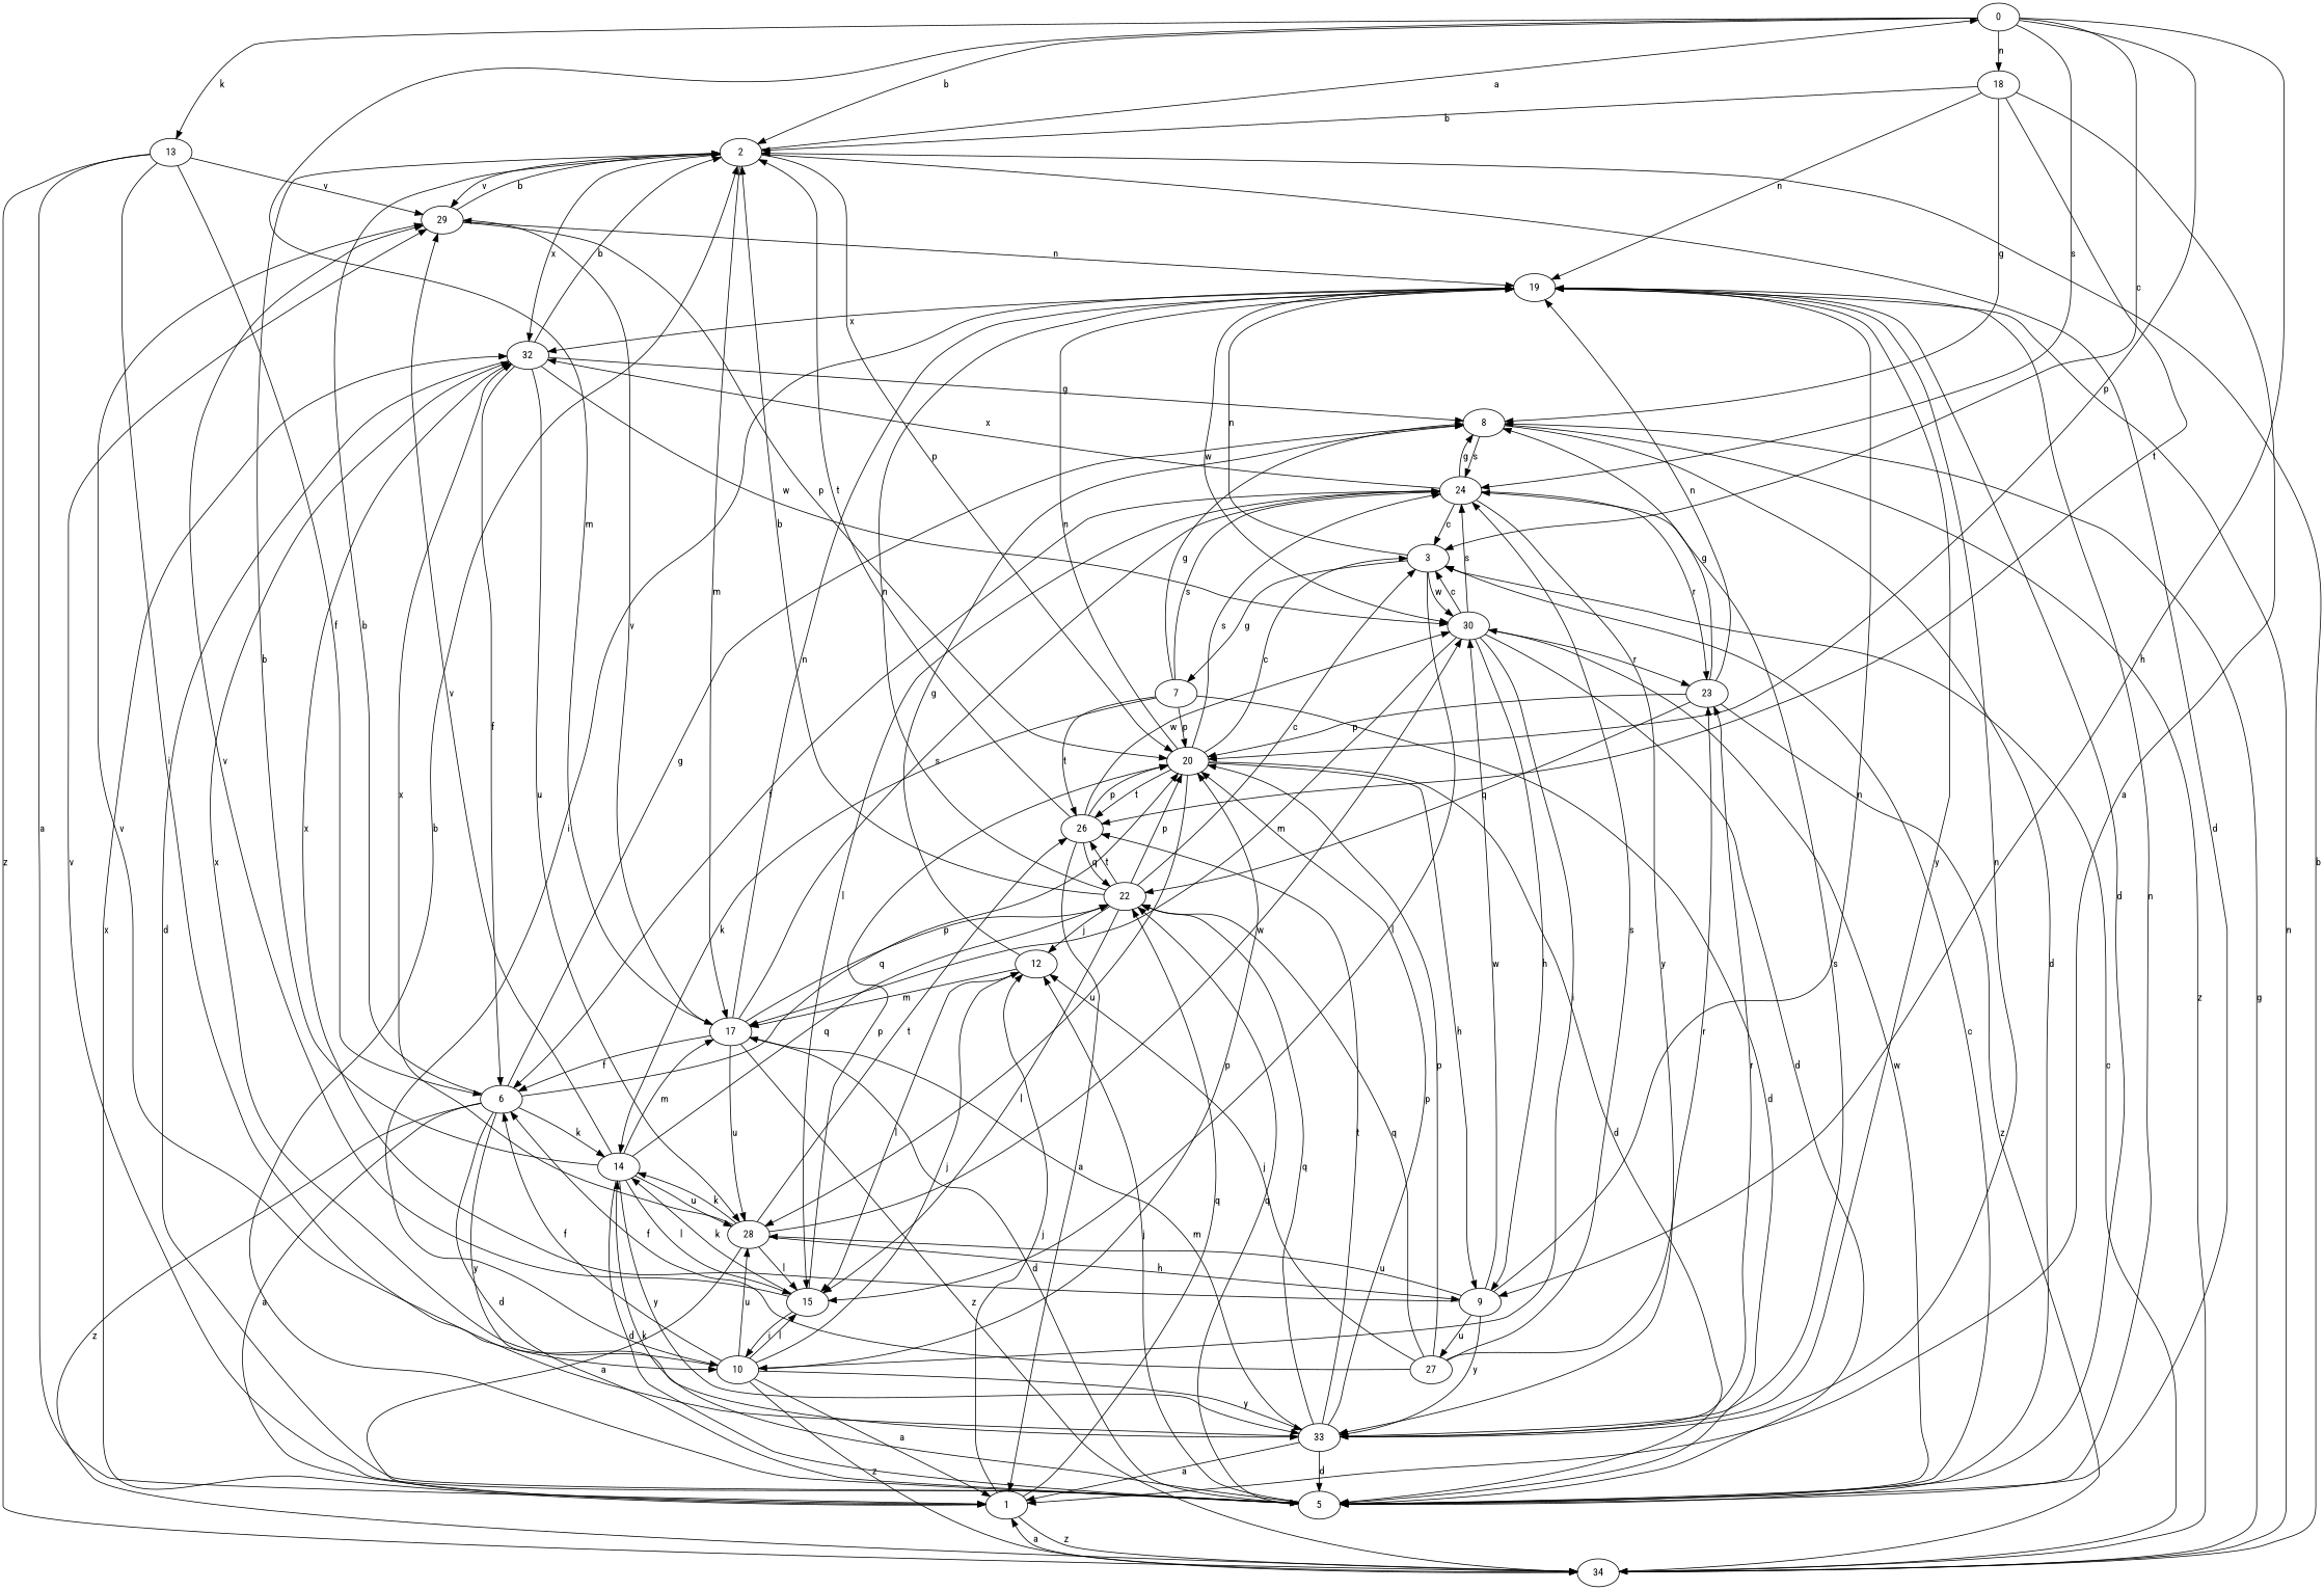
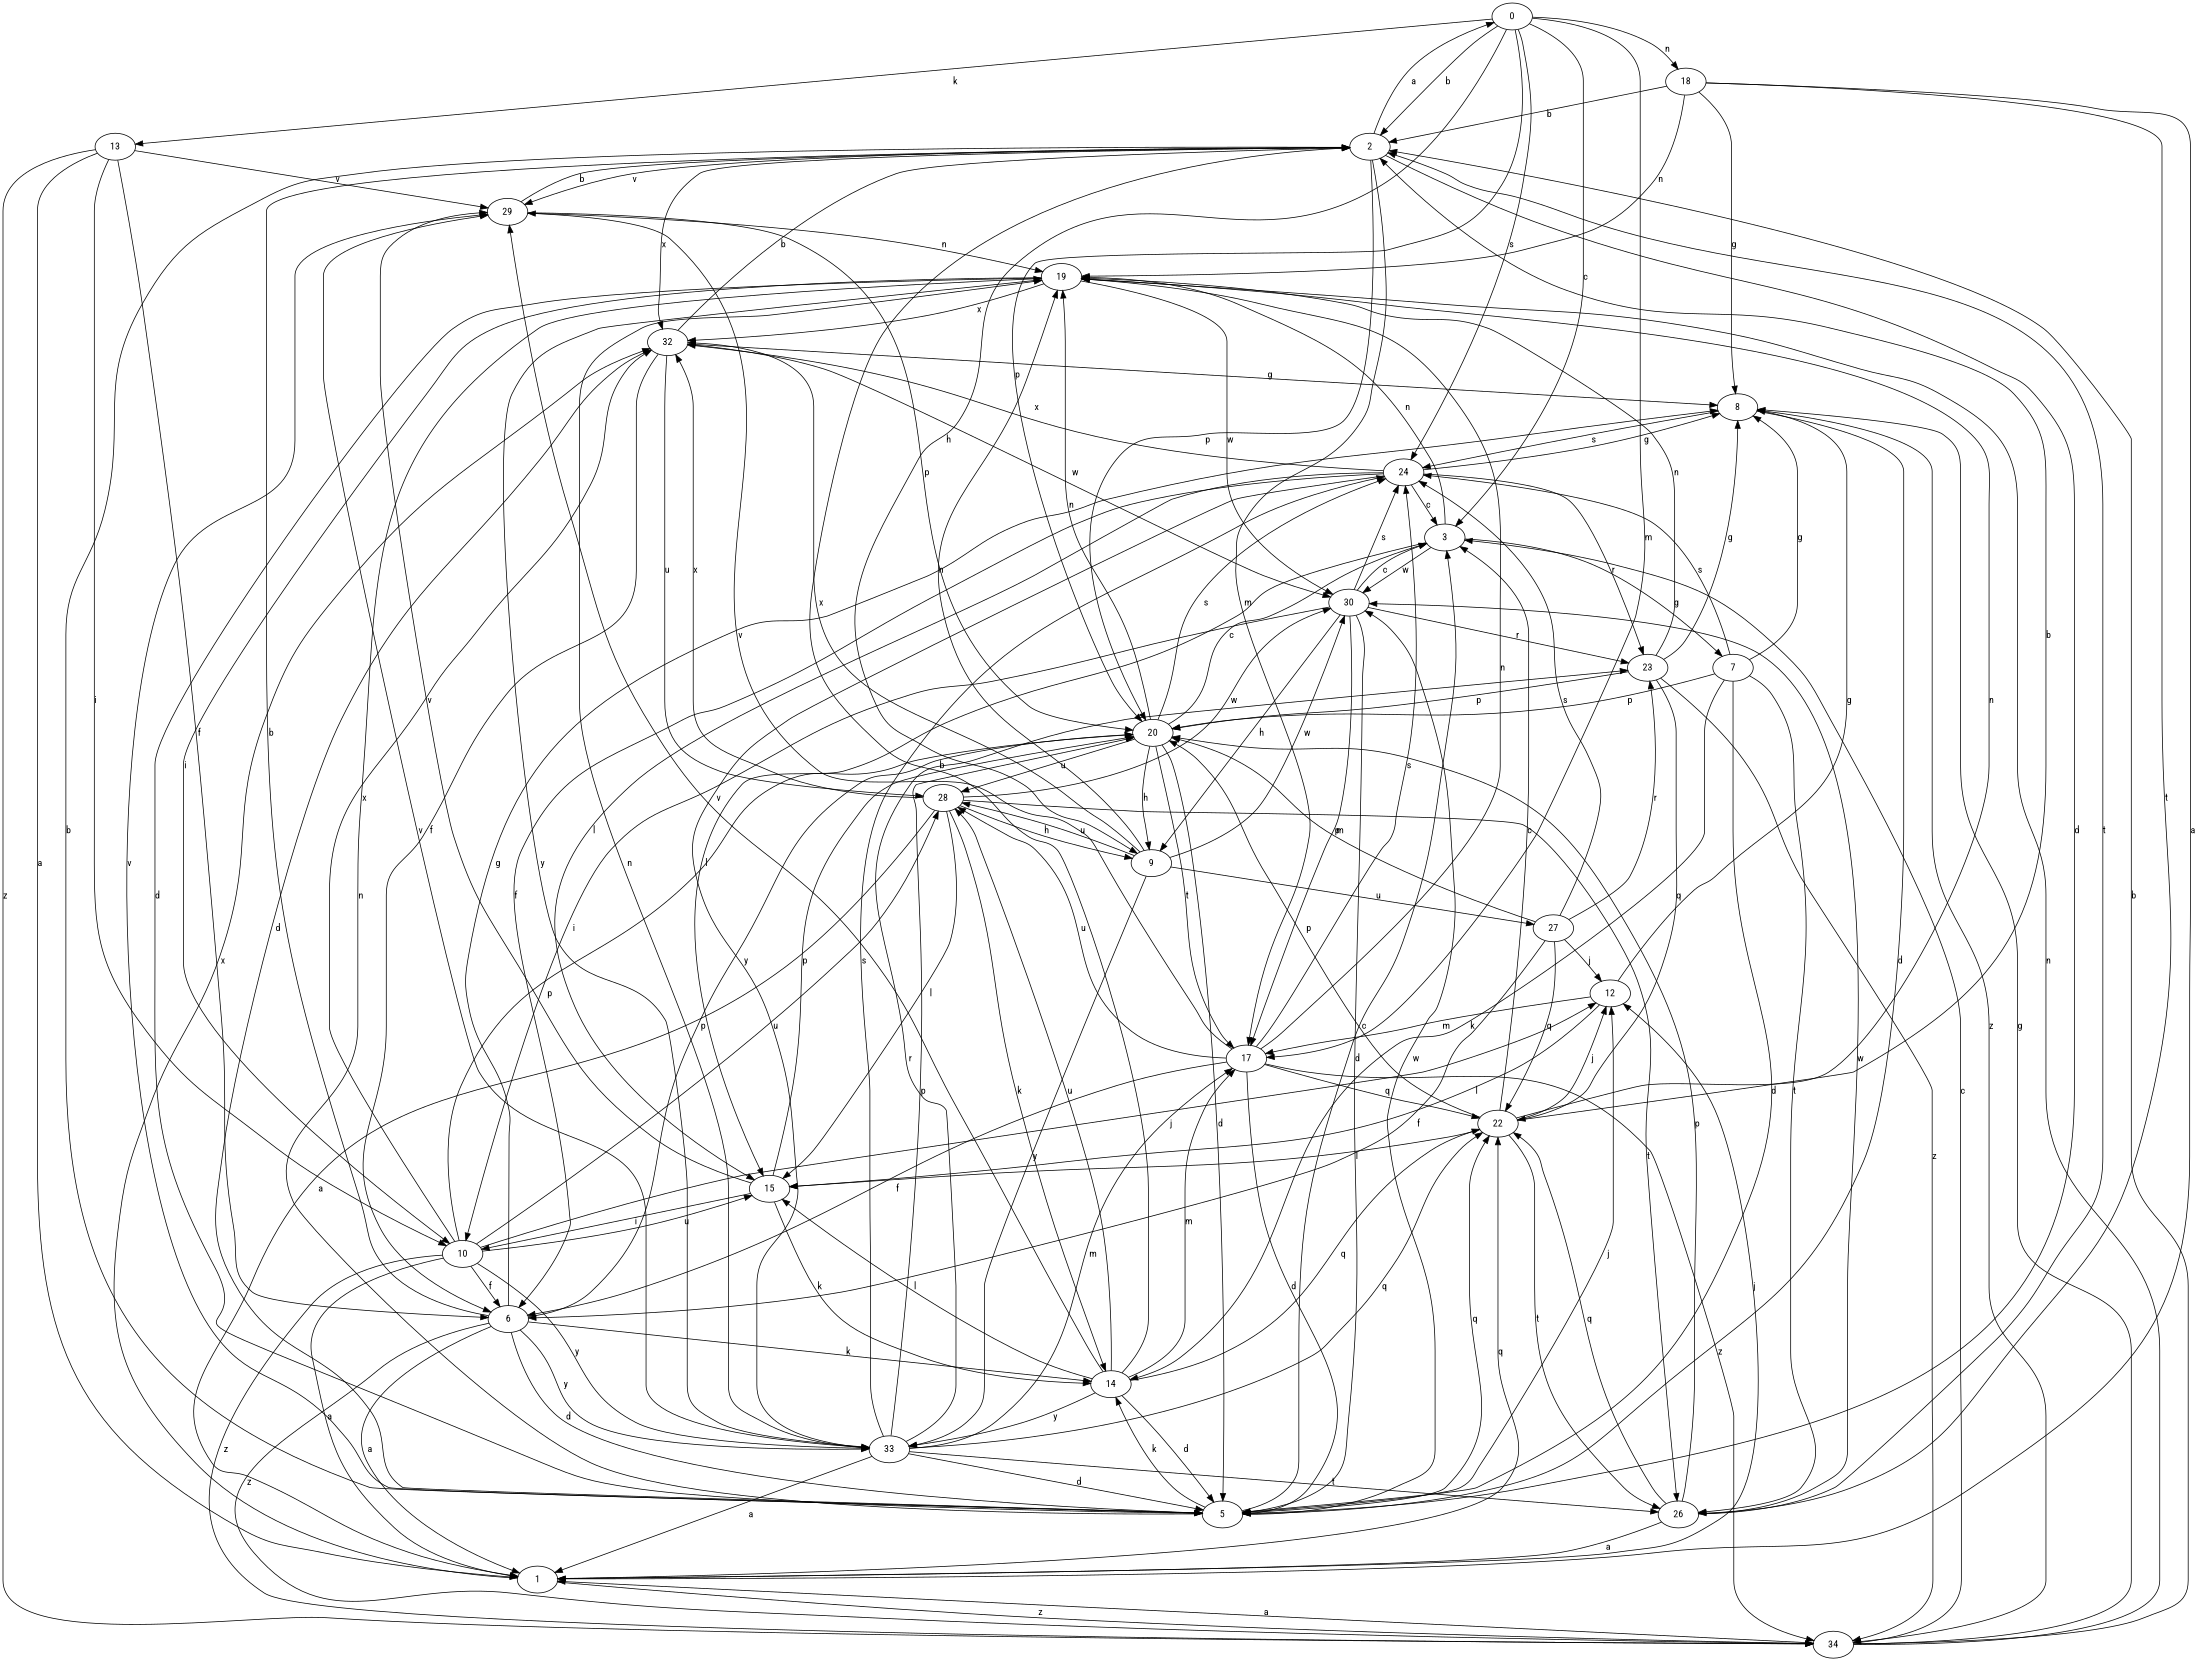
  strict digraph {
    fontname="Roboto Condensed"
    node [fontname="Roboto Condensed"]
    edge [fontname="Roboto Condensed"]
    0
    2
    3
    9
    13
    17
    18
    20
    24
    32
    5
    29
    19
    7
    15
    30
    33
    27
    28
    1
    34
    6
    10
    22
    26
    8
    23
    12
    14
    0 -> 2 [label=b]
    0 -> 3 [label=c]
    0 -> 9 [label=h]
    0 -> 13 [label=k]
    0 -> 17 [label=m]
    0 -> 18 [label=n]
    0 -> 20 [label=p]
    0 -> 24 [label=s]
    2 -> 0 [label=a]
    2 -> 17 [label=m]
    2 -> 20 [label=p]
    2 -> 32 [label=x]
    2 -> 5 [label=d]
    2 -> 29 [label=v]
    3 -> 19 [label=n]
    3 -> 7 [label=g]
    3 -> 15 [label=l]
    3 -> 30 [label=w]
    9 -> 32 [label=x]
    9 -> 19 [label=n]
    9 -> 30 [label=w]
    9 -> 33 [label=y]
    9 -> 27 [label=u]
    9 -> 28 [label=u]
    13 -> 29 [label=v]
    13 -> 1 [label=a]
    13 -> 34 [label=z]
    13 -> 6 [label=f]
    13 -> 10 [label=i]
    17 -> 24 [label=s]
    17 -> 5 [label=d]
    17 -> 29 [label=v]
    17 -> 19 [label=n]
    17 -> 28 [label=u]
    17 -> 34 [label=z]
    17 -> 6 [label=f]
    17 -> 22 [label=q]
    18 -> 2 [label=b]
    18 -> 19 [label=n]
    18 -> 1 [label=a]
    18 -> 26 [label=t]
    18 -> 8 [label=g]
    20 -> 3 [label=c]
    20 -> 9 [label=h]
    20 -> 24 [label=s]
    20 -> 5 [label=d]
    20 -> 19 [label=n]
    20 -> 28 [label=u]
-   20 -> 26 [label=t]
+   20 -> 17 [label=t]
    24 -> 3 [label=c]
    24 -> 32 [label=x]
    24 -> 15 [label=l]
    24 -> 33 [label=y]
    24 -> 6 [label=f]
    24 -> 8 [label=g]
    24 -> 23 [label=r]
    32 -> 2 [label=b]
    32 -> 5 [label=d]
    32 -> 30 [label=w]
    32 -> 28 [label=u]
    32 -> 6 [label=f]
    32 -> 8 [label=g]
    5 -> 2 [label=b]
    5 -> 3 [label=c]
    5 -> 29 [label=v]
    5 -> 19 [label=n]
    5 -> 30 [label=w]
    5 -> 22 [label=q]
    5 -> 12 [label=j]
    5 -> 14 [label=k]
    29 -> 2 [label=b]
    29 -> 20 [label=p]
    29 -> 19 [label=n]
    19 -> 32 [label=x]
    19 -> 5 [label=d]
    19 -> 30 [label=w]
    19 -> 33 [label=y]
    19 -> 10 [label=i]
    7 -> 20 [label=p]
    7 -> 24 [label=s]
    7 -> 5 [label=d]
    7 -> 26 [label=t]
    7 -> 8 [label=g]
    7 -> 14 [label=k]
    15 -> 20 [label=p]
    15 -> 29 [label=v]
    15 -> 10 [label=i]
    15 -> 14 [label=k]
    30 -> 3 [label=c]
    30 -> 9 [label=h]
    30 -> 17 [label=m]
    30 -> 24 [label=s]
    30 -> 5 [label=d]
    30 -> 10 [label=i]
    30 -> 23 [label=r]
    33 -> 17 [label=m]
    33 -> 20 [label=p]
    33 -> 24 [label=s]
    33 -> 5 [label=d]
    33 -> 29 [label=v]
    33 -> 19 [label=n]
    33 -> 1 [label=a]
    33 -> 22 [label=q]
    33 -> 26 [label=t]
    33 -> 23 [label=r]
    27 -> 20 [label=p]
    27 -> 24 [label=s]
    27 -> 6 [label=f]
    27 -> 22 [label=q]
    27 -> 23 [label=r]
    27 -> 12 [label=j]
    28 -> 9 [label=h]
    28 -> 32 [label=x]
    28 -> 15 [label=l]
    28 -> 30 [label=w]
    28 -> 1 [label=a]
    28 -> 26 [label=t]
    28 -> 14 [label=k]
    1 -> 32 [label=x]
    1 -> 34 [label=z]
    1 -> 22 [label=q]
    1 -> 12 [label=j]
    34 -> 2 [label=b]
    34 -> 3 [label=c]
    34 -> 19 [label=n]
    34 -> 1 [label=a]
    34 -> 8 [label=g]
    6 -> 2 [label=b]
    6 -> 20 [label=p]
    6 -> 5 [label=d]
    6 -> 33 [label=y]
    6 -> 1 [label=a]
    6 -> 34 [label=z]
    6 -> 8 [label=g]
    6 -> 14 [label=k]
    10 -> 20 [label=p]
    10 -> 32 [label=x]
-   10 -> 15 [label=l]
+   10 -> 15 [label=u]
    10 -> 33 [label=y]
    10 -> 28 [label=u]
    10 -> 1 [label=a]
    10 -> 34 [label=z]
    10 -> 6 [label=f]
    10 -> 12 [label=j]
    22 -> 2 [label=b]
    22 -> 3 [label=c]
    22 -> 20 [label=p]
    22 -> 19 [label=n]
    22 -> 15 [label=l]
    22 -> 26 [label=t]
    22 -> 12 [label=j]
    26 -> 2 [label=t]
    26 -> 20 [label=p]
    26 -> 30 [label=w]
    26 -> 1 [label=a]
    26 -> 22 [label=q]
    8 -> 24 [label=s]
    8 -> 5 [label=d]
    8 -> 34 [label=z]
    23 -> 20 [label=p]
    23 -> 19 [label=n]
    23 -> 34 [label=z]
    23 -> 22 [label=q]
    23 -> 8 [label=g]
    12 -> 17 [label=m]
    12 -> 15 [label=l]
    12 -> 8 [label=g]
    14 -> 2 [label=b]
    14 -> 17 [label=m]
    14 -> 5 [label=d]
    14 -> 29 [label=v]
    14 -> 15 [label=l]
    14 -> 33 [label=y]
    14 -> 28 [label=u]
    14 -> 22 [label=q]
  }
